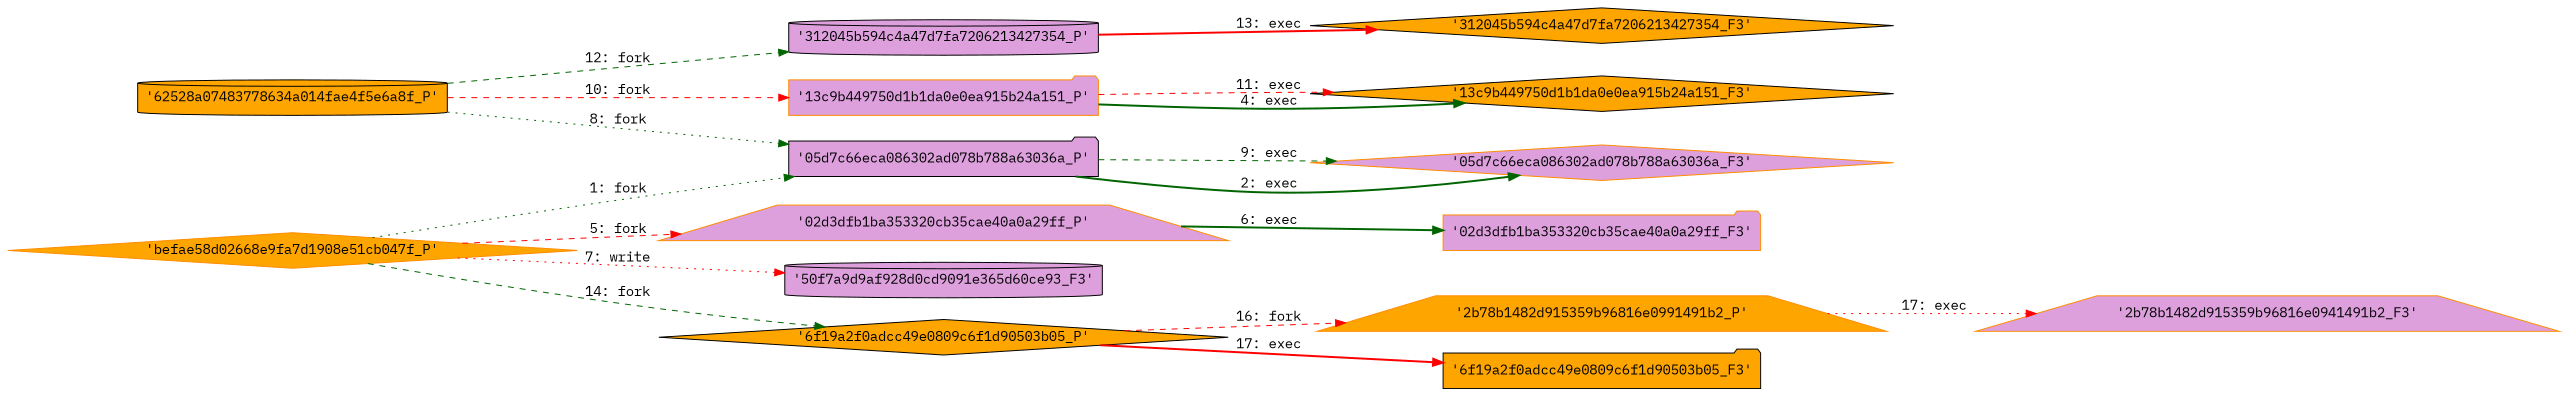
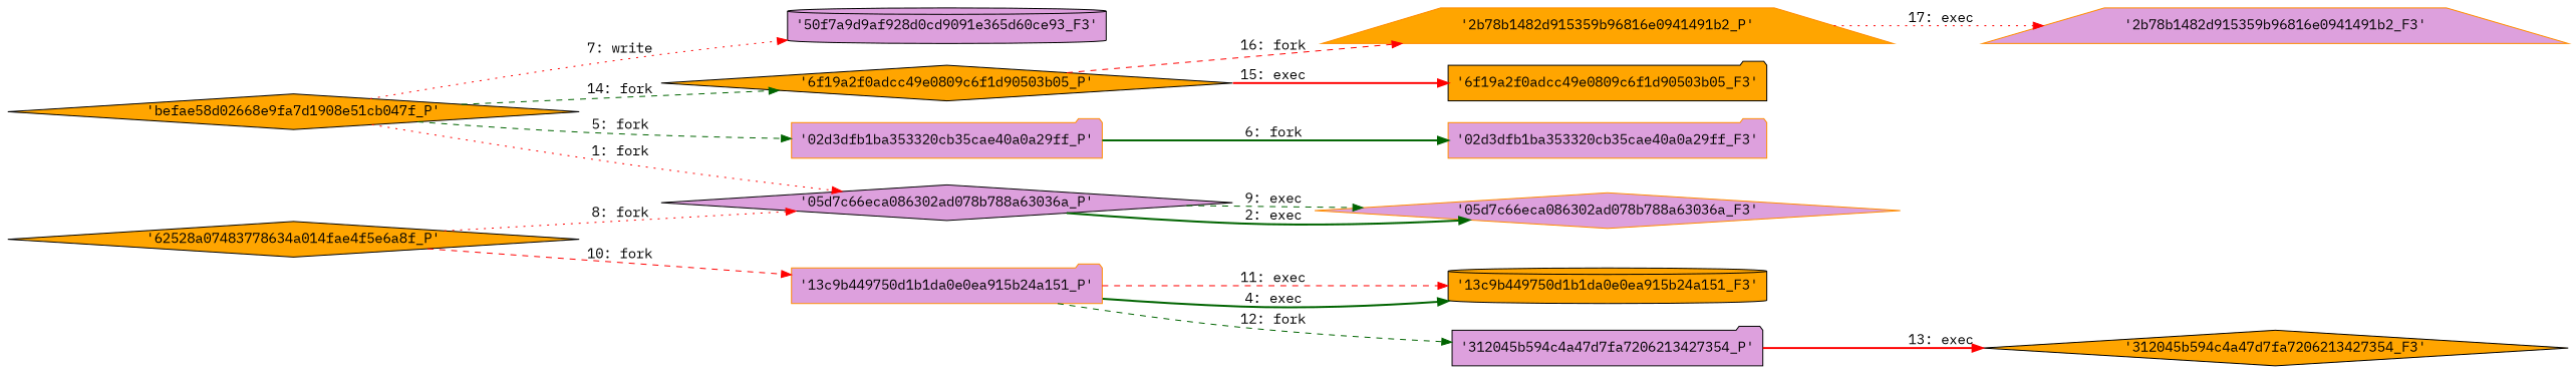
  digraph {
    engine=neato
    fixedsize=false
    fontname="IBM Plex Mono"
    fontsize=10
    nodesep=0.3
    rankdir=LR
    ranksep=0
    splines=true
    node [color=black fillcolor=plum fontname="IBM Plex Mono" node_type=Process shape=diamond style=filled]
    edge [color=red fontname="IBM Plex Mono" style=dashed]
-   "'befae58d02668e9fa7d1908e51cb047f_P'" [color=darkorange fillcolor=orange]
-   "'05d7c66eca086302ad078b788a63036a_P'" [shape=folder]
-   "'02d3dfb1ba353320cb35cae40a0a29ff_P'" [color=darkorange shape=trapezium]
+   "'befae58d02668e9fa7d1908e51cb047f_P'" [fillcolor=orange]
+   "'05d7c66eca086302ad078b788a63036a_P'"
+   "'02d3dfb1ba353320cb35cae40a0a29ff_P'" [color=darkorange shape=folder]
    "'50f7a9d9af928d0cd9091e365d60ce93_F3'" [node_type=file shape=cylinder]
    "'6f19a2f0adcc49e0809c6f1d90503b05_P'" [fillcolor=orange]
    "'05d7c66eca086302ad078b788a63036a_F3'" [color=darkorange node_type=File]
    "'13c9b449750d1b1da0e0ea915b24a151_P'" [color=darkorange shape=folder]
-   "'13c9b449750d1b1da0e0ea915b24a151_F3'" [fillcolor=orange node_type=File]
+   "'13c9b449750d1b1da0e0ea915b24a151_F3'" [fillcolor=orange node_type=File shape=cylinder]
    "'02d3dfb1ba353320cb35cae40a0a29ff_F3'" [color=darkorange node_type=File shape=folder]
-   "'2b78b1482d915359b96816e0941491b2_P'" [color=darkorange fillcolor=orange shape=trapezium label="'2b78b1482d915359b96816e0991491b2_P'"]
+   "'2b78b1482d915359b96816e0941491b2_P'" [color=darkorange fillcolor=orange shape=trapezium]
    "'6f19a2f0adcc49e0809c6f1d90503b05_F3'" [fillcolor=orange node_type=File shape=folder]
    "'2b78b1482d915359b96816e0941491b2_F3'" [color=darkorange node_type=File shape=trapezium]
-   "'62528a07483778634a014fae4f5e6a8f_P'" [fillcolor=orange shape=cylinder]
-   "'312045b594c4a47d7fa7206213427354_P'" [shape=cylinder]
+   "'62528a07483778634a014fae4f5e6a8f_P'" [fillcolor=orange]
+   "'312045b594c4a47d7fa7206213427354_P'" [shape=folder]
    "'312045b594c4a47d7fa7206213427354_F3'" [fillcolor=orange node_type=File]
-   "'befae58d02668e9fa7d1908e51cb047f_P'" -> "'05d7c66eca086302ad078b788a63036a_P'" [color=darkgreen label="1: fork" style=dotted]
-   "'befae58d02668e9fa7d1908e51cb047f_P'" -> "'02d3dfb1ba353320cb35cae40a0a29ff_P'" [label="5: fork"]
+   "'befae58d02668e9fa7d1908e51cb047f_P'" -> "'05d7c66eca086302ad078b788a63036a_P'" [label="1: fork" style=dotted]
+   "'befae58d02668e9fa7d1908e51cb047f_P'" -> "'02d3dfb1ba353320cb35cae40a0a29ff_P'" [color=darkgreen label="5: fork"]
    "'befae58d02668e9fa7d1908e51cb047f_P'" -> "'50f7a9d9af928d0cd9091e365d60ce93_F3'" [label="7: write" style=dotted]
    "'befae58d02668e9fa7d1908e51cb047f_P'" -> "'6f19a2f0adcc49e0809c6f1d90503b05_P'" [color=darkgreen label="14: fork"]
    "'05d7c66eca086302ad078b788a63036a_P'" -> "'05d7c66eca086302ad078b788a63036a_F3'" [color=darkgreen label="2: exec" style=bold]
    "'05d7c66eca086302ad078b788a63036a_P'" -> "'05d7c66eca086302ad078b788a63036a_F3'" [color=darkgreen label="9: exec"]
-   "'02d3dfb1ba353320cb35cae40a0a29ff_P'" -> "'02d3dfb1ba353320cb35cae40a0a29ff_F3'" [color=darkgreen label="6: exec" style=bold]
+   "'02d3dfb1ba353320cb35cae40a0a29ff_P'" -> "'02d3dfb1ba353320cb35cae40a0a29ff_F3'" [color=darkgreen label="6: fork" style=bold]
    "'6f19a2f0adcc49e0809c6f1d90503b05_P'" -> "'2b78b1482d915359b96816e0941491b2_P'" [label="16: fork"]
-   "'6f19a2f0adcc49e0809c6f1d90503b05_P'" -> "'6f19a2f0adcc49e0809c6f1d90503b05_F3'" [label="17: exec" style=bold]
+   "'6f19a2f0adcc49e0809c6f1d90503b05_P'" -> "'6f19a2f0adcc49e0809c6f1d90503b05_F3'" [label="15: exec" style=bold]
    "'13c9b449750d1b1da0e0ea915b24a151_P'" -> "'13c9b449750d1b1da0e0ea915b24a151_F3'" [color=darkgreen label="4: exec" style=bold]
    "'13c9b449750d1b1da0e0ea915b24a151_P'" -> "'13c9b449750d1b1da0e0ea915b24a151_F3'" [label="11: exec"]
    "'2b78b1482d915359b96816e0941491b2_P'" -> "'2b78b1482d915359b96816e0941491b2_F3'" [label="17: exec" style=dotted]
-   "'62528a07483778634a014fae4f5e6a8f_P'" -> "'05d7c66eca086302ad078b788a63036a_P'" [color=darkgreen label="8: fork" style=dotted]
+   "'62528a07483778634a014fae4f5e6a8f_P'" -> "'05d7c66eca086302ad078b788a63036a_P'" [label="8: fork" style=dotted]
    "'62528a07483778634a014fae4f5e6a8f_P'" -> "'13c9b449750d1b1da0e0ea915b24a151_P'" [label="10: fork"]
-   "'62528a07483778634a014fae4f5e6a8f_P'" -> "'312045b594c4a47d7fa7206213427354_P'" [color=darkgreen label="12: fork"]
+   "'13c9b449750d1b1da0e0ea915b24a151_P'" -> "'312045b594c4a47d7fa7206213427354_P'" [color=darkgreen label="12: fork"]
    "'312045b594c4a47d7fa7206213427354_P'" -> "'312045b594c4a47d7fa7206213427354_F3'" [label="13: exec" style=bold]
  }
